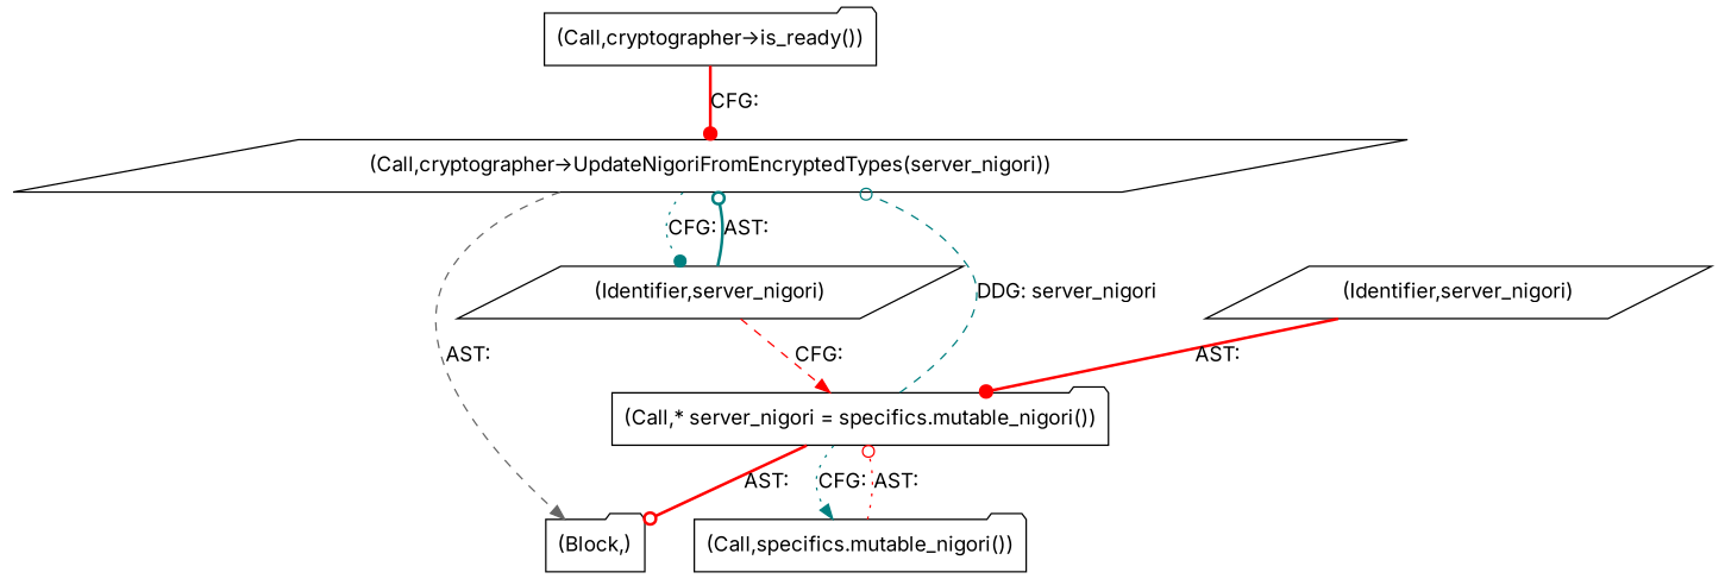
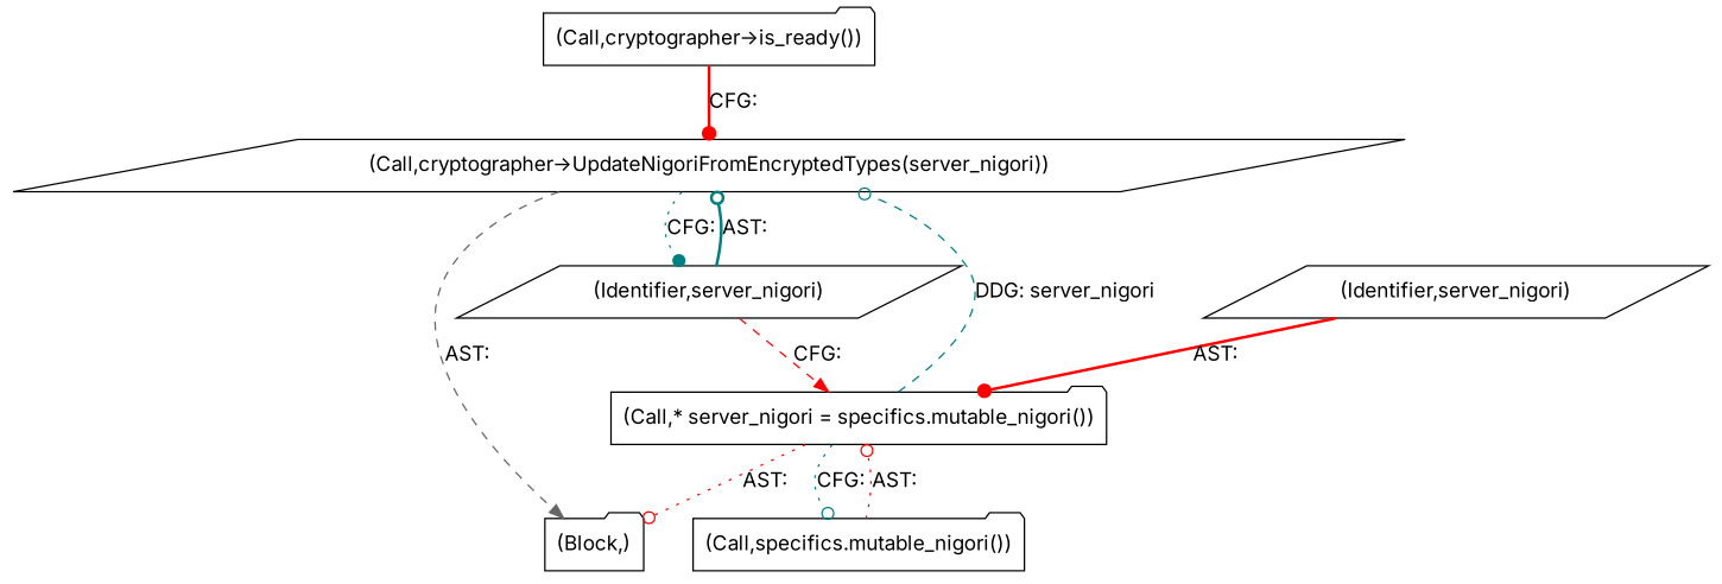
  digraph {
    fontname=Inter
    node [fontname=Inter shape=folder]
    edge [arrowhead=odot color=red fontname=Inter style=dotted]
    n1 [label="(Call,cryptographer->UpdateNigoriFromEncryptedTypes(server_nigori))" shape=parallelogram]
    n2 [label="(Block,)"]
    n3 [label="(Identifier,server_nigori)" shape=parallelogram]
    n4 [label="(Call,* server_nigori = specifics.mutable_nigori())"]
    n5 [label="(Call,specifics.mutable_nigori())"]
    n6 [label="(Call,cryptographer->is_ready())"]
    n7 [label="(Identifier,server_nigori)" shape=parallelogram]
    n1 -> n2 [arrowhead=normal color=gray40 label="AST: " style=dashed]
    n1 -> n3 [arrowhead=dot color=teal label="CFG: "]
    n3 -> n1 [color=teal label="AST: " style=bold]
    n3 -> n4 [arrowhead=normal label="CFG: " style=dashed]
    n4 -> n1 [color=teal label="DDG: server_nigori" style=dashed]
-   n4 -> n2 [label="AST: " style=bold]
-   n4 -> n5 [arrowhead=normal color=teal label="CFG: "]
+   n4 -> n2 [label="AST: "]
+   n4 -> n5 [color=teal label="CFG: "]
    n5 -> n4 [label="AST: "]
    n6 -> n1 [arrowhead=dot label="CFG: " style=bold]
    n7 -> n4 [arrowhead=dot label="AST: " style=bold]
  }
